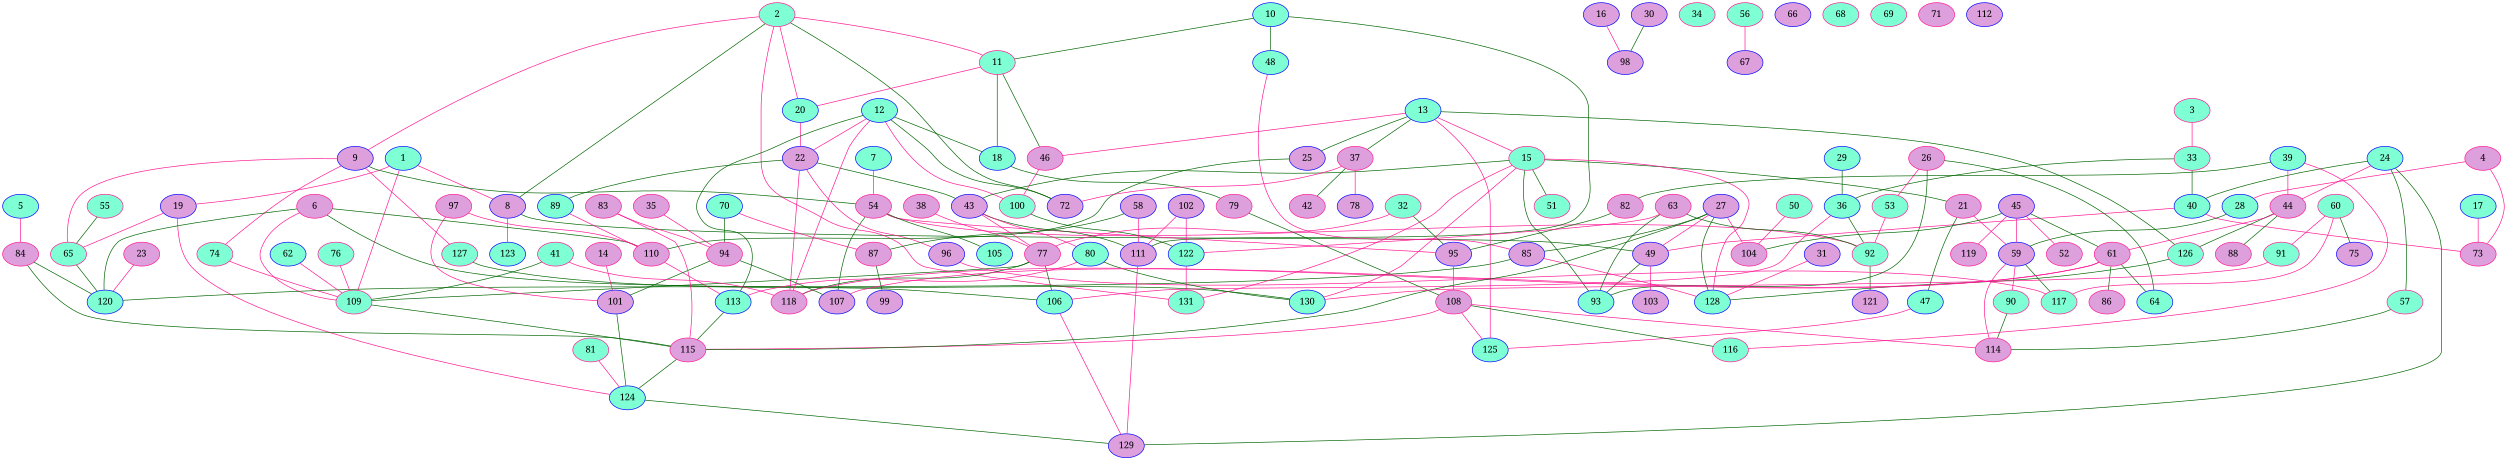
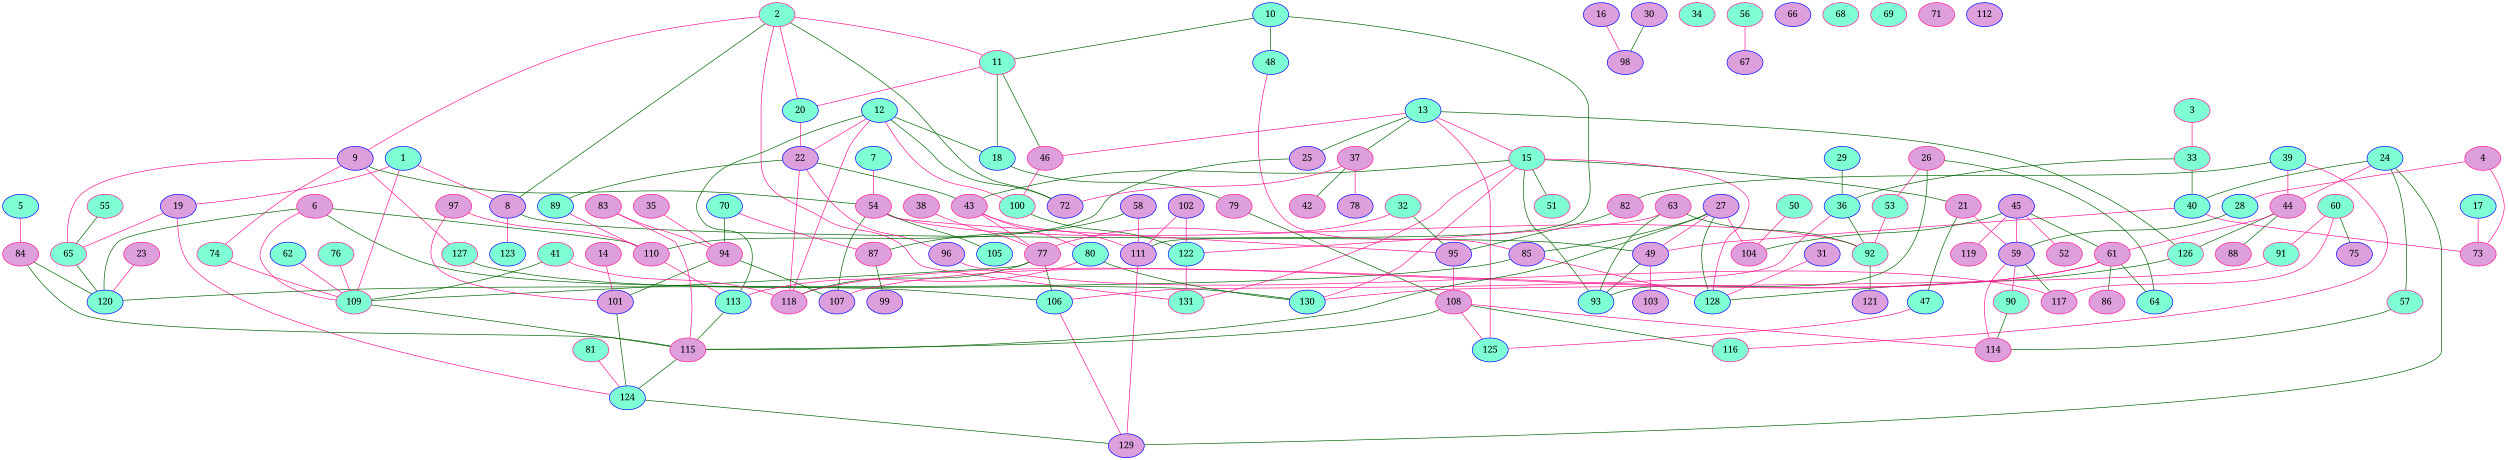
  graph {
    fontname="Noto Serif"
    node [color=deeppink fillcolor=plum fontname="Noto Serif" style=filled]
    edge [color=deeppink fontname="Noto Serif"]
    1 [color=blue fillcolor=aquamarine]
    8 [color=blue]
    19 [color=blue]
    109 [fillcolor=aquamarine]
    49 [color=blue]
    123 [color=blue fillcolor=aquamarine]
    65 [fillcolor=aquamarine]
    124 [color=blue fillcolor=aquamarine]
    115
    2 [fillcolor=aquamarine]
    9 [color=blue]
    11 [fillcolor=aquamarine]
    20 [color=blue fillcolor=aquamarine]
    72 [color=blue]
    131 [fillcolor=aquamarine]
    54
    74 [fillcolor=aquamarine]
    127 [fillcolor=aquamarine]
    18 [color=blue fillcolor=aquamarine]
    46
    22 [color=blue]
    3 [fillcolor=aquamarine]
    33 [fillcolor=aquamarine]
    40 [color=blue fillcolor=aquamarine]
    36 [color=blue fillcolor=aquamarine]
    28 [color=blue fillcolor=aquamarine]
    4
    73
    59 [color=blue]
    5 [color=blue fillcolor=aquamarine]
    84
    120 [color=blue fillcolor=aquamarine]
    6
    106 [color=blue fillcolor=aquamarine]
    110
    129 [color=blue]
    113 [color=blue fillcolor=aquamarine]
    7 [color=blue fillcolor=aquamarine]
    95 [color=blue]
    92 [fillcolor=aquamarine]
    105 [color=blue fillcolor=aquamarine]
    107 [color=blue]
    93 [color=blue fillcolor=aquamarine]
    103 [color=blue]
    130 [color=blue fillcolor=aquamarine]
    10 [color=blue fillcolor=aquamarine]
    48 [color=blue fillcolor=aquamarine]
    111 [color=blue]
    85 [color=blue]
    79
    100 [fillcolor=aquamarine]
    12 [color=blue fillcolor=aquamarine]
    118
-   43 [color=blue]
+   43
    89 [color=blue fillcolor=aquamarine]
    96 [color=blue]
    122 [color=blue fillcolor=aquamarine]
    13 [color=blue fillcolor=aquamarine]
    15 [fillcolor=aquamarine]
    25 [color=blue]
    37
    125 [color=blue fillcolor=aquamarine]
    126 [fillcolor=aquamarine]
    21
    51 [fillcolor=aquamarine]
    128 [color=blue fillcolor=aquamarine]
    42
    78 [color=blue]
    101 [color=blue]
    14
    47 [color=blue fillcolor=aquamarine]
    77
    80 [color=blue fillcolor=aquamarine]
    16 [color=blue]
    98 [color=blue]
    17 [color=blue fillcolor=aquamarine]
    108
    114
    90 [fillcolor=aquamarine]
-   117 [fillcolor=aquamarine]
+   117
    23
    24 [color=blue fillcolor=aquamarine]
    44
    57 [fillcolor=aquamarine]
    61
    88
    26
    53 [fillcolor=aquamarine]
    64 [color=blue fillcolor=aquamarine]
    27 [color=blue]
    104
    29 [color=blue fillcolor=aquamarine]
    30 [color=blue]
    31 [color=blue]
    32 [fillcolor=aquamarine]
    34 [fillcolor=aquamarine]
    35
    94
    121 [color=blue]
    38
    39 [color=blue fillcolor=aquamarine]
    82
    116 [fillcolor=aquamarine]
    41 [fillcolor=aquamarine]
    86
    45 [color=blue]
    52
    119
    50 [fillcolor=aquamarine]
    55 [fillcolor=aquamarine]
    56 [fillcolor=aquamarine]
    67 [color=blue]
    58 [color=blue]
    87
    99 [color=blue]
    60 [fillcolor=aquamarine]
    75 [color=blue]
    91 [fillcolor=aquamarine]
    62 [color=blue fillcolor=aquamarine]
    63
    66 [color=blue]
    68 [fillcolor=aquamarine]
    69 [fillcolor=aquamarine]
    70 [color=blue fillcolor=aquamarine]
    71
    76 [fillcolor=aquamarine]
    81 [fillcolor=aquamarine]
    83
    97
    102 [color=blue]
    112 [color=blue]
    1 -- 8
    1 -- 19
    1 -- 109
    8 -- 49 [color=darkgreen]
    8 -- 123
    19 -- 65
    19 -- 124
    109 -- 115 [color=darkgreen]
    49 -- 93 [color=darkgreen]
    49 -- 103
    65 -- 120 [color=darkgreen]
    124 -- 129 [color=darkgreen]
    115 -- 124 [color=darkgreen]
    2 -- 8 [color=darkgreen]
    2 -- 9
    2 -- 11
    2 -- 20
    2 -- 72 [color=darkgreen]
    2 -- 131
    9 -- 65
    9 -- 54 [color=darkgreen]
    9 -- 74
    9 -- 127
    11 -- 20
    11 -- 18 [color=darkgreen]
    11 -- 46 [color=darkgreen]
    20 -- 22
    54 -- 95
    54 -- 92
    54 -- 105 [color=darkgreen]
    54 -- 107 [color=darkgreen]
    74 -- 109
    127 -- 130 [color=darkgreen]
    18 -- 79 [color=darkgreen]
    46 -- 100
    22 -- 118
    22 -- 43 [color=darkgreen]
    22 -- 89 [color=darkgreen]
    22 -- 96
    3 -- 33
    33 -- 40 [color=darkgreen]
    33 -- 36 [color=darkgreen]
    40 -- 49
    40 -- 73
    36 -- 106
    36 -- 92 [color=darkgreen]
    28 -- 59 [color=darkgreen]
    4 -- 28
    4 -- 73
    59 -- 114
    59 -- 90
    59 -- 117 [color=darkgreen]
    5 -- 84
    84 -- 115 [color=darkgreen]
    84 -- 120 [color=darkgreen]
    6 -- 109
    6 -- 120 [color=darkgreen]
    6 -- 106 [color=darkgreen]
    6 -- 110 [color=darkgreen]
    106 -- 129
    110 -- 113
    113 -- 115 [color=darkgreen]
    7 -- 54
    95 -- 108
    92 -- 121 [color=darkgreen]
    10 -- 11 [color=darkgreen]
    10 -- 48 [color=darkgreen]
    10 -- 111 [color=darkgreen]
    48 -- 85
    111 -- 129
    85 -- 120 [color=darkgreen]
    85 -- 128
    79 -- 108 [color=darkgreen]
    100 -- 122 [color=darkgreen]
    12 -- 72 [color=darkgreen]
    12 -- 18 [color=darkgreen]
    12 -- 22
    12 -- 113 [color=darkgreen]
    12 -- 100
    12 -- 118
-   43 -- 111 [color=darkgreen]
+   43 -- 111
    43 -- 77
    43 -- 80
    89 -- 110
    96 -- 117
    122 -- 131
    13 -- 46
    13 -- 15
    13 -- 25 [color=darkgreen]
    13 -- 37 [color=darkgreen]
    13 -- 125
    13 -- 126 [color=darkgreen]
    15 -- 131
    15 -- 93 [color=darkgreen]
    15 -- 130
    15 -- 43 [color=darkgreen]
    15 -- 21 [color=darkgreen]
    15 -- 51 [color=darkgreen]
    15 -- 128
    25 -- 110 [color=darkgreen]
    37 -- 72
    37 -- 42 [color=darkgreen]
    37 -- 78
    126 -- 128 [color=darkgreen]
    21 -- 59
    21 -- 47 [color=darkgreen]
    101 -- 124 [color=darkgreen]
    14 -- 101
    47 -- 125
    77 -- 109 [color=darkgreen]
    77 -- 106 [color=darkgreen]
    77 -- 118 [color=darkgreen]
    80 -- 113
    80 -- 130 [color=darkgreen]
    16 -- 98
    17 -- 73
-   108 -- 115
+   108 -- 115 [color=darkgreen]
    108 -- 125
    108 -- 114
    108 -- 116 [color=darkgreen]
    90 -- 114 [color=darkgreen]
    23 -- 120
    24 -- 40 [color=darkgreen]
    24 -- 129 [color=darkgreen]
    24 -- 44
    24 -- 57 [color=darkgreen]
    44 -- 126 [color=darkgreen]
    44 -- 61
    44 -- 88 [color=darkgreen]
    57 -- 114 [color=darkgreen]
    61 -- 107
    61 -- 118
    61 -- 64 [color=darkgreen]
    61 -- 86 [color=darkgreen]
    26 -- 93 [color=darkgreen]
    26 -- 53
    26 -- 64 [color=darkgreen]
    53 -- 92
    27 -- 49
    27 -- 115 [color=darkgreen]
    27 -- 85 [color=darkgreen]
    27 -- 128 [color=darkgreen]
    27 -- 104
    29 -- 36 [color=darkgreen]
    30 -- 98 [color=darkgreen]
    31 -- 128
    32 -- 95 [color=darkgreen]
    32 -- 77
    35 -- 94
    94 -- 107 [color=darkgreen]
    94 -- 101 [color=darkgreen]
    38 -- 77
    39 -- 44
    39 -- 82 [color=darkgreen]
    39 -- 116
    82 -- 95 [color=darkgreen]
    41 -- 109 [color=darkgreen]
    41 -- 118
    45 -- 59
    45 -- 61 [color=darkgreen]
    45 -- 104 [color=darkgreen]
    45 -- 52
    45 -- 119
    50 -- 104
    55 -- 65 [color=darkgreen]
    56 -- 67
    58 -- 111
    58 -- 87 [color=darkgreen]
    87 -- 99 [color=darkgreen]
    60 -- 117
    60 -- 75 [color=darkgreen]
    60 -- 91
    91 -- 130
    62 -- 109
    63 -- 92 [color=darkgreen]
    63 -- 93 [color=darkgreen]
    63 -- 122
    70 -- 94 [color=darkgreen]
    70 -- 87
    76 -- 109
    81 -- 124
    83 -- 115
    83 -- 94
    97 -- 110
    97 -- 101
    102 -- 111
    102 -- 122
  }
